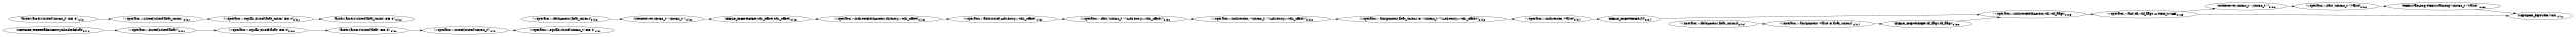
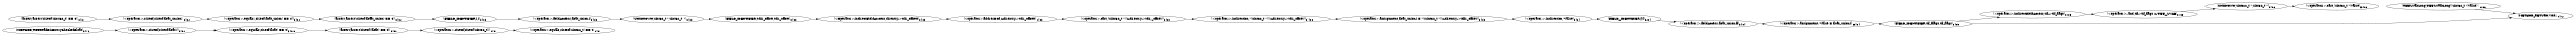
  digraph {
    rankdir=LR
    n1 [label=<(assert,assert(sizeof(float) == 4))<SUB>3480</SUB>>]
    n2 [label=<(&lt;operator&gt;.sizeOf,sizeof(uint32_t))<SUB>3481</SUB>>]
    n3 [label=<(&lt;operator&gt;.equals,sizeof(uint32_t) == 4)<SUB>3481</SUB>>]
    n4 [label=<(assert,assert(sizeof(uint32_t) == 4))<SUB>3481</SUB>>]
    n5 [label=<(&lt;operator&gt;.sizeOf,sizeof(float_union))<SUB>3482</SUB>>]
    n6 [label=<(&lt;operator&gt;.equals,sizeof(float_union) == 4)<SUB>3482</SUB>>]
    n7 [label=<(assert,assert(sizeof(float_union) == 4))<SUB>3482</SUB>>]
+   n8 [label=<(FIELD_IDENTIFIER,i,i)<SUB>3483</SUB>>]
    n9 [label=<(&lt;operator&gt;.fieldAccess,float_union.i)<SUB>3483</SUB>>]
    n10 [label=<(&lt;operator&gt;.assignment,float_union.i = *(uint32_t *)(&amp;direntry-&gt;tdir_offset))<SUB>3483</SUB>>]
    n11 [label=<(&lt;operator&gt;.indirection,*value)<SUB>3484</SUB>>]
    n12 [label=<(FIELD_IDENTIFIER,f,f)<SUB>3284</SUB>>]
    n13 [label=<(&lt;operator&gt;.assignment,*value = float_union.f)<SUB>3484</SUB>>]
    n14 [label=<(FIELD_IDENTIFIER,tif_flags,tif_flags)<SUB>3485</SUB>>]
    n15 [label=<(&lt;operator&gt;.indirectFieldAccess,tif-&gt;tif_flags)<SUB>3485</SUB>>]
    n16 [label=<(&lt;operator&gt;.equals,sizeof(float) == 4)<SUB>3480</SUB>>]
    n17 [label=<(UNKNOWN,uint32_t *,uint32_t *)<SUB>3483</SUB>>]
    n18 [label=<(FIELD_IDENTIFIER,tdir_offset,tdir_offset)<SUB>3483</SUB>>]
    n19 [label=<(&lt;operator&gt;.indirection,*(uint32_t *)(&amp;direntry-&gt;tdir_offset))<SUB>3483</SUB>>]
    n20 [label=<(&lt;operator&gt;.fieldAccess,float_union.f)<SUB>3484</SUB>>]
    n21 [label=<(&lt;operator&gt;.and,tif-&gt;tif_flags &amp; TIFF_SWAB)<SUB>3485</SUB>>]
    n22 [label=<(UNKNOWN,uint32_t *,uint32_t *)<SUB>3486</SUB>>]
    n23 [label=<(METHOD_RETURN,void)<SUB>3472</SUB>>]
    n24 [label=<(&lt;operator&gt;.cast,(uint32_t *)value)<SUB>3486</SUB>>]
    n25 [label=<(&lt;operator&gt;.sizeOf,sizeof(float))<SUB>3480</SUB>>]
    n26 [label=<(&lt;operator&gt;.cast,(uint32_t *)(&amp;direntry-&gt;tdir_offset))<SUB>3483</SUB>>]
    n27 [label=<(TIFFSwabLong,TIFFSwabLong((uint32_t *)value))<SUB>3286</SUB>>]
    n28 [label=<(&lt;operator&gt;.indirectFieldAccess,direntry-&gt;tdir_offset)<SUB>3483</SUB>>]
    n29 [label=<(&lt;operator&gt;.addressOf,&amp;direntry-&gt;tdir_offset)<SUB>3483</SUB>>]
    n30 [label=<(METHOD,TIFFReadDirEntryCheckedFloat)<SUB>3472</SUB>>]
    n1 -> n2
    n2 -> n3
    n4 -> n5
    n5 -> n6
    n6 -> n7
+   n7 -> n8
+   n8 -> n9
    n9 -> n17
    n10 -> n11
    n11 -> n12
-   n12 -> n15
+   n12 -> n20
    n13 -> n14
    n14 -> n15
    n15 -> n21
    n16 -> n1
    n17 -> n18
    n18 -> n28
    n19 -> n10
    n20 -> n13
    n21 -> n22
-   n21 -> n23
+   n14 -> n23
    n22 -> n24
-   n24 -> n27
    n25 -> n16
    n26 -> n19
    n27 -> n23
    n28 -> n29
    n29 -> n26
    n30 -> n25
  }
